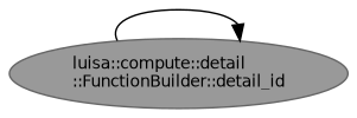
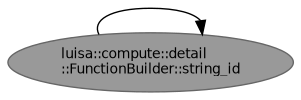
  digraph {
    rankdir=LR
-   n1 [color=gray40 fillcolor=grey60 fontcolor=black fontname=Helvetica fontsize=10 height=0.2 label="luisa::compute::detail\l::FunctionBuilder::detail_id" shape=ellipse style=filled width=0.4]
+   n1 [color=gray40 fillcolor=grey60 fontcolor=black fontname=Helvetica fontsize=10 height=0.2 label="luisa::compute::detail\l::FunctionBuilder::string_id" shape=ellipse style=filled width=0.4]
    n1 -> n1 [color=black fontname=Helvetica fontsize=10 labelfontname=Helvetica labelfontsize=10 style=solid]
  }
